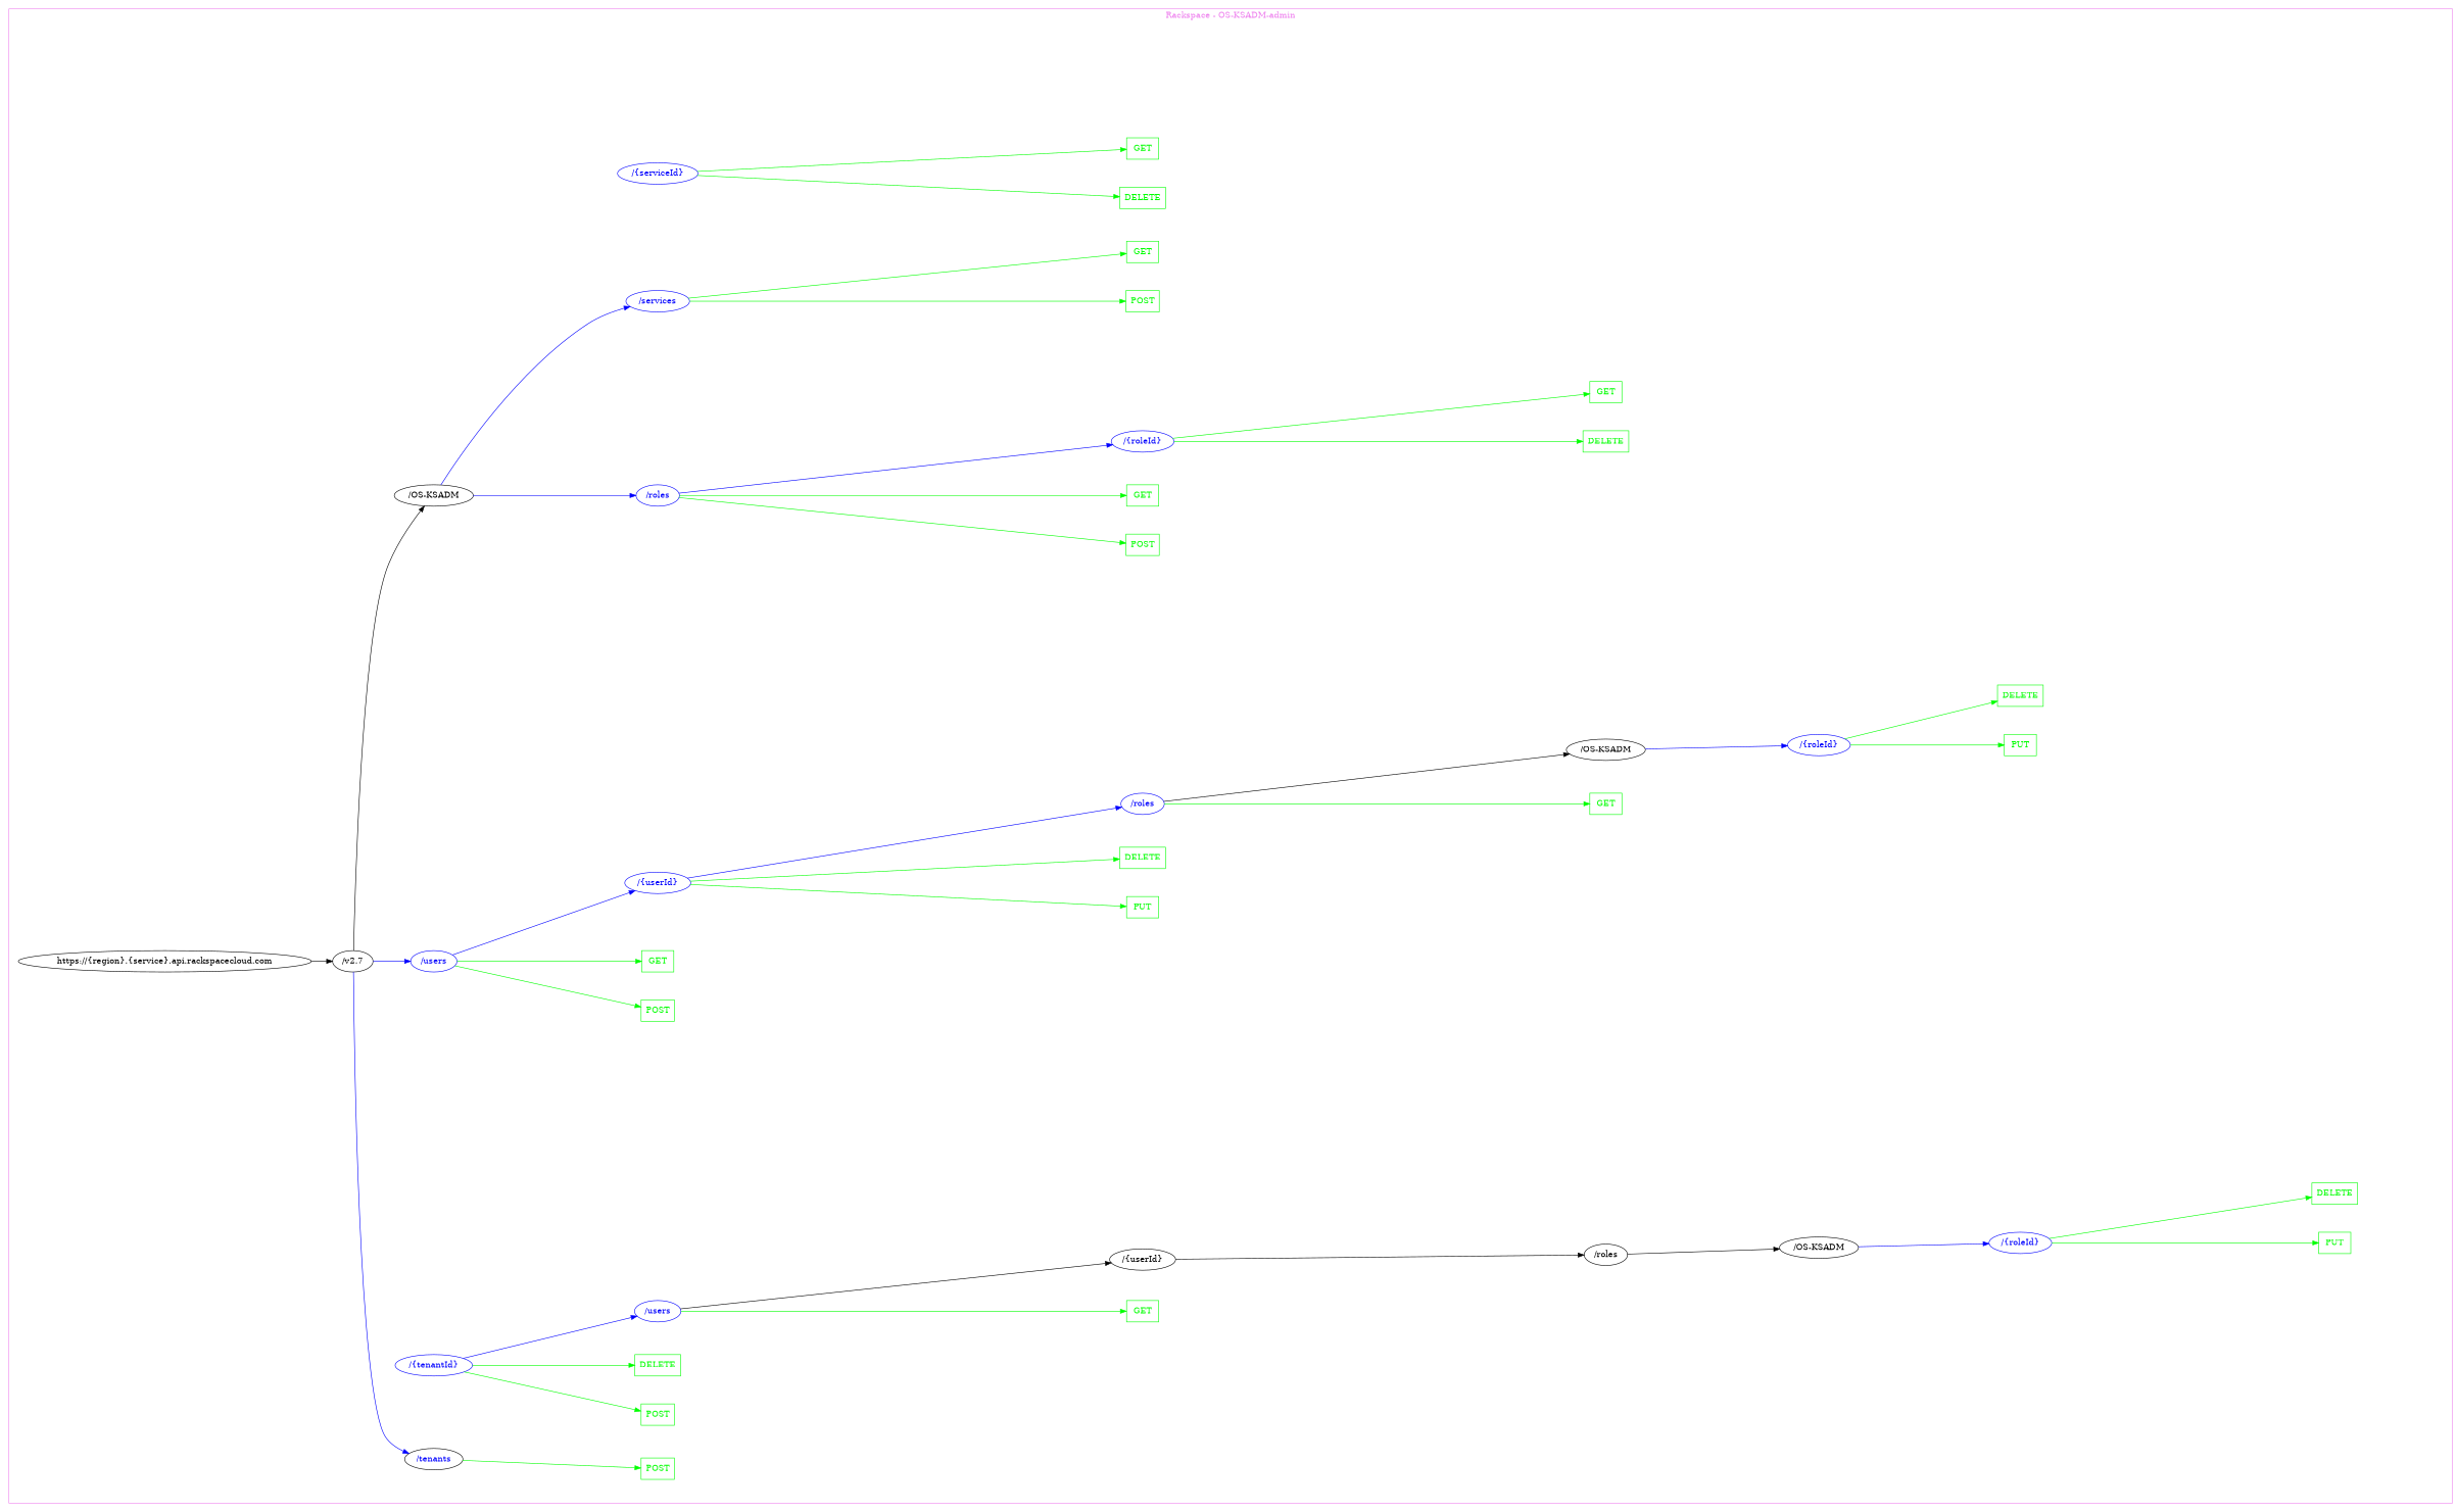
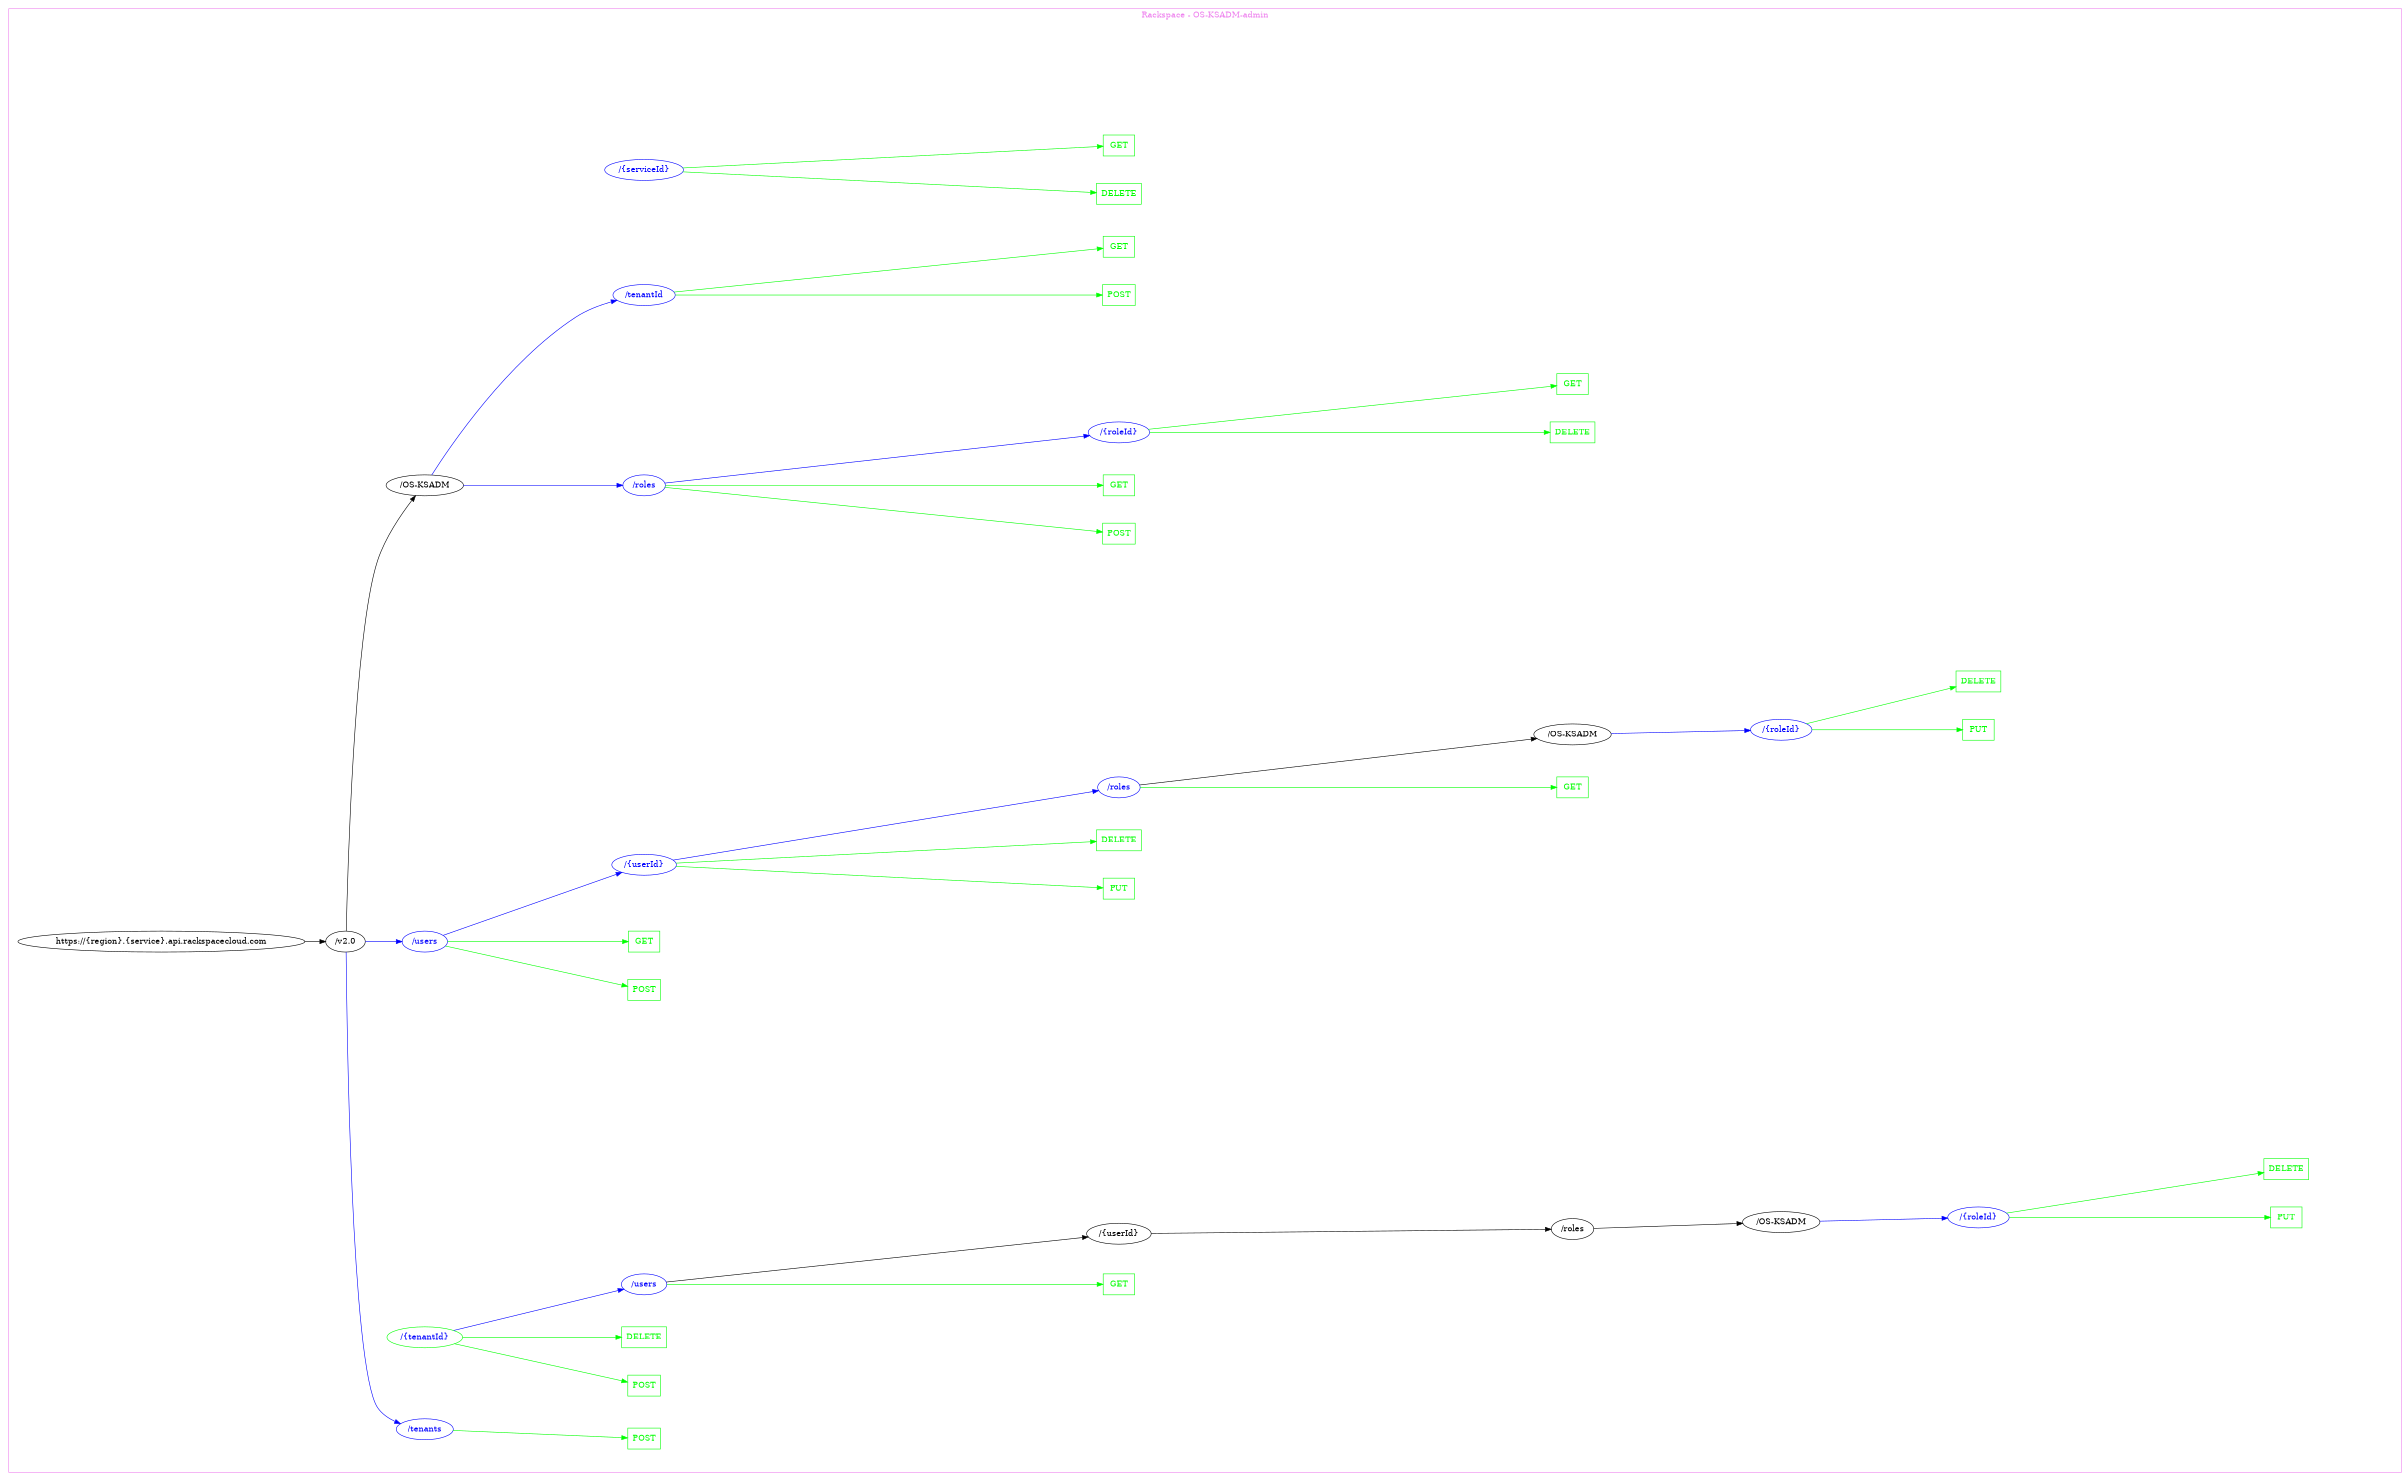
  digraph {
    rankdir=LR
    node [color=green fontcolor=green shape=box]
    edge [color=green fontcolor=green]
    n1 [label=POST]
    n2 [label=POST]
    n3 [label=DELETE]
    n4 [label=GET]
    n5 [label=PUT]
    n6 [label=DELETE]
    n7 [color=blue fontcolor=blue label="/{roleId}" shape=ellipse]
    n8 [color=black fontcolor=black label="/OS-KSADM" shape=ellipse]
    n9 [color=black fontcolor=black label="/roles" shape=ellipse]
    n10 [color=black fontcolor=black label="/{userId}" shape=ellipse]
    n11 [color=blue fontcolor=blue label="/users" shape=ellipse]
-   n12 [color=blue fontcolor=blue label="/{tenantId}" shape=ellipse]
-   n13 [color=black fontcolor=blue label="/tenants" shape=ellipse]
+   n12 [fontcolor=blue label="/{tenantId}" shape=ellipse]
+   n13 [color=blue fontcolor=blue label="/tenants" shape=ellipse]
    n14 [label=POST]
    n15 [label=GET]
    n16 [label=PUT]
    n17 [label=DELETE]
    n18 [label=GET]
    n19 [label=PUT]
    n20 [label=DELETE]
    n21 [color=blue fontcolor=blue label="/{roleId}" shape=ellipse]
    n22 [color=black fontcolor=black label="/OS-KSADM" shape=ellipse]
    n23 [color=blue fontcolor=blue label="/roles" shape=ellipse]
    n24 [color=blue fontcolor=blue label="/{userId}" shape=ellipse]
    n25 [color=blue fontcolor=blue label="/users" shape=ellipse]
    n26 [label=POST]
    n27 [label=GET]
    n28 [label=DELETE]
    n29 [label=GET]
    n30 [color=blue fontcolor=blue label="/{roleId}" shape=ellipse]
    n31 [color=blue fontcolor=blue label="/roles" shape=ellipse]
    n32 [label=POST]
    n33 [label=GET]
    n34 [label=DELETE]
    n35 [label=GET]
    n36 [color=blue fontcolor=blue label="/{serviceId}" shape=ellipse]
-   n37 [color=blue fontcolor=blue label="/services" shape=ellipse]
+   n37 [color=blue fontcolor=blue label="/tenantId" shape=ellipse]
    n38 [color=black fontcolor=black label="/OS-KSADM" shape=ellipse]
-   n39 [color=black fontcolor=black label="/v2.7" shape=ellipse]
+   n39 [color=black fontcolor=black label="/v2.0" shape=ellipse]
    n40 [color=black fontcolor=black label="https://{region}.{service}.api.rackspacecloud.com" shape=ellipse]
    subgraph cluster_1 {
      color=violet
      fontcolor=violet
      label="Rackspace - OS-KSADM-admin"
      subgraph cluster_2 {
        color=white
        fontcolor=white
        label="Rackspace - OS-KSADM-admin"
        n40
        subgraph cluster_3 {
          color=white
          fontcolor=white
          label="Rackspace - OS-KSADM-admin"
          n39
          subgraph cluster_4 {
            color=white
            fontcolor=white
            label="Rackspace - OS-KSADM-admin"
            n13
            subgraph cluster_5 {
              color=white
              fontcolor=white
              label="Rackspace - OS-KSADM-admin"
              n1
            }
            subgraph cluster_6 {
              color=white
              fontcolor=white
              label="Rackspace - OS-KSADM-admin"
              n12
              subgraph cluster_7 {
                color=white
                fontcolor=white
                label="Rackspace - OS-KSADM-admin"
                n2
              }
              subgraph cluster_8 {
                color=white
                fontcolor=white
                label="Rackspace - OS-KSADM-admin"
                n3
              }
              subgraph cluster_9 {
                color=white
                fontcolor=white
                label="Rackspace - OS-KSADM-admin"
                n11
                subgraph cluster_10 {
                  color=white
                  fontcolor=white
                  label="Rackspace - OS-KSADM-admin"
                  n4
                }
                subgraph cluster_11 {
                  color=white
                  fontcolor=white
                  label="Rackspace - OS-KSADM-admin"
                  n10
                  subgraph cluster_12 {
                    color=white
                    fontcolor=white
                    label="Rackspace - OS-KSADM-admin"
                    n9
                    subgraph cluster_13 {
                      color=white
                      fontcolor=white
                      label="Rackspace - OS-KSADM-admin"
                      n8
                      subgraph cluster_14 {
                        color=white
                        fontcolor=white
                        label="Rackspace - OS-KSADM-admin"
                        n7
                        subgraph cluster_15 {
                          color=white
                          fontcolor=white
                          label="Rackspace - OS-KSADM-admin"
                          n5
                        }
                        subgraph cluster_16 {
                          color=white
                          fontcolor=white
                          label="Rackspace - OS-KSADM-admin"
                          n6
                        }
                      }
                    }
                  }
                }
              }
            }
          }
          subgraph cluster_17 {
            color=white
            fontcolor=white
            label="Rackspace - OS-KSADM-admin"
            n25
            subgraph cluster_18 {
              color=white
              fontcolor=white
              label="Rackspace - OS-KSADM-admin"
              n14
            }
            subgraph cluster_19 {
              color=white
              fontcolor=white
              label="Rackspace - OS-KSADM-admin"
              n15
            }
            subgraph cluster_20 {
              color=white
              fontcolor=white
              label="Rackspace - OS-KSADM-admin"
              n24
              subgraph cluster_21 {
                color=white
                fontcolor=white
                label="Rackspace - OS-KSADM-admin"
                n16
              }
              subgraph cluster_22 {
                color=white
                fontcolor=white
                label="Rackspace - OS-KSADM-admin"
                n17
              }
              subgraph cluster_23 {
                color=white
                fontcolor=white
                label="Rackspace - OS-KSADM-admin"
                n23
                subgraph cluster_24 {
                  color=white
                  fontcolor=white
                  label="Rackspace - OS-KSADM-admin"
                  n18
                }
                subgraph cluster_25 {
                  color=white
                  fontcolor=white
                  label="Rackspace - OS-KSADM-admin"
                  n22
                  subgraph cluster_26 {
                    color=white
                    fontcolor=white
                    label="Rackspace - OS-KSADM-admin"
                    n21
                    subgraph cluster_27 {
                      color=white
                      fontcolor=white
                      label="Rackspace - OS-KSADM-admin"
                      n19
                    }
                    subgraph cluster_28 {
                      color=white
                      fontcolor=white
                      label="Rackspace - OS-KSADM-admin"
                      n20
                    }
                  }
                }
              }
            }
          }
          subgraph cluster_29 {
            color=white
            fontcolor=white
            label="Rackspace - OS-KSADM-admin"
            n38
            subgraph cluster_30 {
              color=white
              fontcolor=white
              label="Rackspace - OS-KSADM-admin"
              n31
              subgraph cluster_31 {
                color=white
                fontcolor=white
                label="Rackspace - OS-KSADM-admin"
                n26
              }
              subgraph cluster_32 {
                color=white
                fontcolor=white
                label="Rackspace - OS-KSADM-admin"
                n27
              }
              subgraph cluster_33 {
                color=white
                fontcolor=white
                label="Rackspace - OS-KSADM-admin"
                n30
                subgraph cluster_34 {
                  color=white
                  fontcolor=white
                  label="Rackspace - OS-KSADM-admin"
                  n28
                }
                subgraph cluster_35 {
                  color=white
                  fontcolor=white
                  label="Rackspace - OS-KSADM-admin"
                  n29
                }
              }
            }
            subgraph cluster_36 {
              color=white
              fontcolor=white
              label="Rackspace - OS-KSADM-admin"
              n37
              subgraph cluster_37 {
                color=white
                fontcolor=white
                label="Rackspace - OS-KSADM-admin"
                n32
              }
              subgraph cluster_38 {
                color=white
                fontcolor=white
                label="Rackspace - OS-KSADM-admin"
                n33
              }
              subgraph cluster_39 {
                color=white
                fontcolor=white
                label="Rackspace - OS-KSADM-admin"
                n36
                subgraph cluster_40 {
                  color=white
                  fontcolor=white
                  label="Rackspace - OS-KSADM-admin"
                  n34
                }
                subgraph cluster_41 {
                  color=white
                  fontcolor=white
                  label="Rackspace - OS-KSADM-admin"
                  n35
                }
              }
            }
          }
        }
      }
    }
    n7 -> n5
    n7 -> n6
    n8 -> n7 [color=blue fontcolor=blue]
    n9 -> n8 [color=black fontcolor=black]
    n10 -> n9 [color=black fontcolor=black]
    n11 -> n4
    n11 -> n10 [color=black fontcolor=black]
    n12 -> n2
    n12 -> n3
    n12 -> n11 [color=blue fontcolor=blue]
    n13 -> n1
    n21 -> n19
    n21 -> n20
    n22 -> n21 [color=blue fontcolor=blue]
    n23 -> n18
    n23 -> n22 [color=black fontcolor=black]
    n24 -> n16
    n24 -> n17
    n24 -> n23 [color=blue fontcolor=blue]
    n25 -> n14
    n25 -> n15
    n25 -> n24 [color=blue fontcolor=blue]
    n30 -> n28
    n30 -> n29
    n31 -> n26
    n31 -> n27
    n31 -> n30 [color=blue fontcolor=blue]
    n36 -> n34
    n36 -> n35
    n37 -> n32
    n37 -> n33
    n38 -> n31 [color=blue fontcolor=blue]
    n38 -> n37 [color=blue fontcolor=blue]
    n39 -> n13 [color=blue fontcolor=blue]
    n39 -> n25 [color=blue fontcolor=blue]
    n39 -> n38 [color=black fontcolor=black]
    n40 -> n39 [color=black fontcolor=black]
  }
